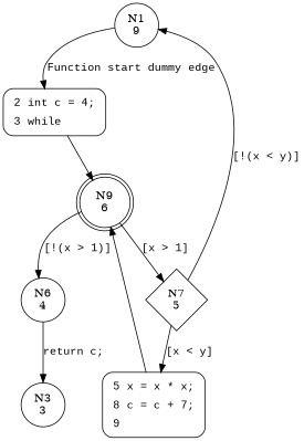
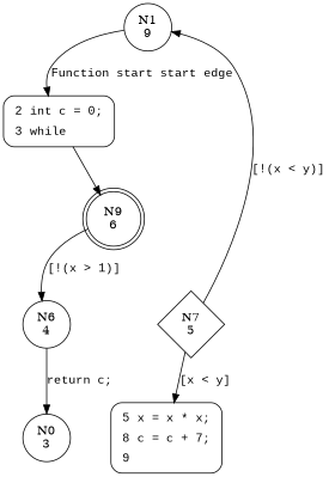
  digraph {
    node [shape=circle]
    edge [fontname="Courier New"]
    n1 [label="N1\n9"]
-   n2 [fillcolor=white fontname="Courier New" label=<<table border="0" cellborder="0" cellpadding="3" bgcolor="white"><tr><td align="right">2</td><td align="left">int c = 4;</td></tr><tr><td align="right">3</td><td align="left">while</td></tr></table>> penwidth=1 shape=Mrecord style="filled,bold"]
+   n2 [fillcolor=white fontname="Courier New" label=<<table border="0" cellborder="0" cellpadding="3" bgcolor="white"><tr><td align="right">2</td><td align="left">int c = 0;</td></tr><tr><td align="right">3</td><td align="left">while</td></tr></table>> penwidth=1 shape=Mrecord style="filled,bold"]
    n3 [label="N9\n6" shape=doublecircle]
    n4 [label="N7\n5" shape=diamond]
    n5 [label="N6\n4"]
    n6 [fillcolor=white fontname="Courier New" label=<<table border="0" cellborder="0" cellpadding="3" bgcolor="white"><tr><td align="right">5</td><td align="left">x = x * x;</td></tr><tr><td align="right">8</td><td align="left">c = c + 7;</td></tr><tr><td align="right">9</td><td align="left"></td></tr></table>> penwidth=1 shape=Mrecord style="filled,bold"]
-   n7 [label="N3\n3"]
-   n1 -> n2 [label="Function start dummy edge"]
+   n7 [label="N0\n3"]
+   n1 -> n2 [label="Function start start edge"]
    n2 -> n3 [fontname=""]
-   n3 -> n4 [label="[x > 1]"]
    n3 -> n5 [label="[!(x > 1)]"]
    n4 -> n1 [label="[!(x < y)]"]
    n4 -> n6 [label="[x < y]"]
    n5 -> n7 [label="return c;"]
-   n6 -> n3 [fontname=""]
  }
